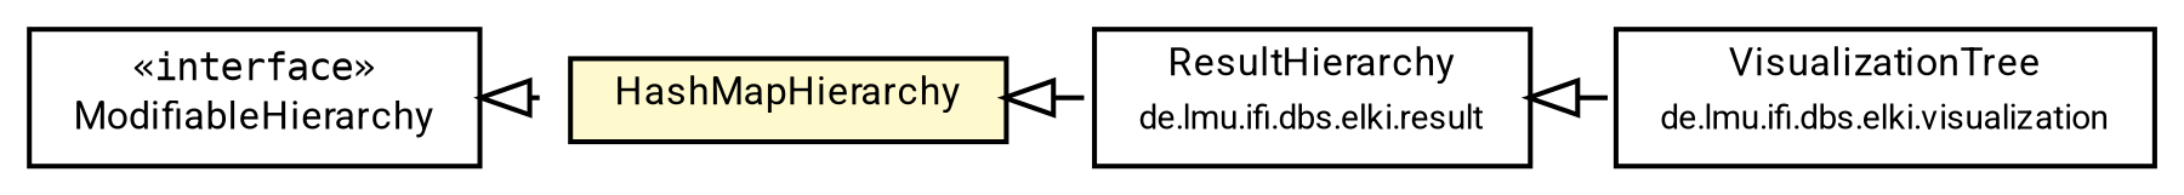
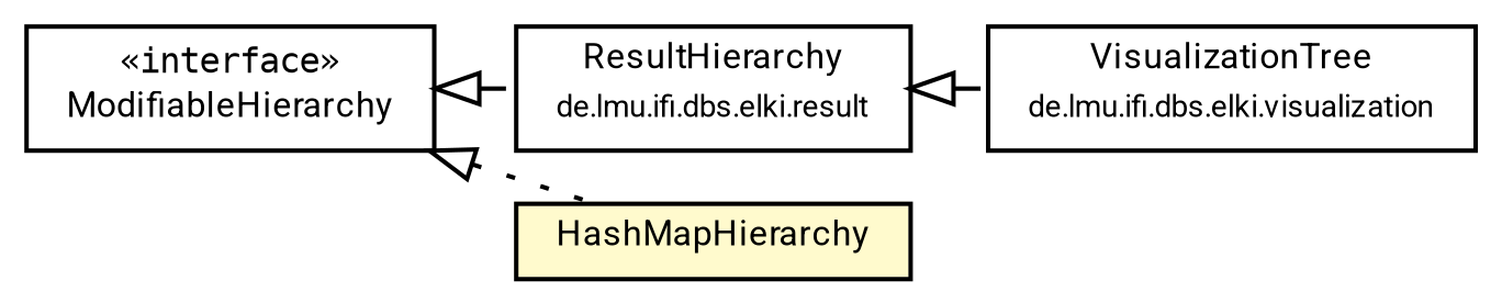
  digraph {
    fontname="DejaVu Sans Mono"
    nodesep=0.15
    rankdir=LR
    ranksep=0.25
    node [fontcolor=black fontname="DejaVu Sans Mono" fontsize=8 margin=0 shape=plaintext]
    edge [arrowtail=empty color=black dir=back fontname="DejaVu Sans Mono" fontsize=7 labelfontname=Roboto labelfontsize=7 style=dashed weight=10]
    n1 [height=0 label=<<table title="de.lmu.ifi.dbs.elki.visualization.VisualizationTree" border="0" cellborder="1" cellspacing="0" cellpadding="2" href="../../../visualization/VisualizationTree.html" target="_parent"> 		<tr><td><table border="0" cellspacing="0" cellpadding="1"> 		<tr><td align="center" balign="center"> <font face="Roboto">VisualizationTree</font> </td></tr> 		<tr><td align="center" balign="center"> <font face="Roboto" point-size="7.0">de.lmu.ifi.dbs.elki.visualization</font> </td></tr> 		</table></td></tr> 		</table>> width=0]
    n2 [height=0 label=<<table title="de.lmu.ifi.dbs.elki.result.ResultHierarchy" border="0" cellborder="1" cellspacing="0" cellpadding="2" href="../../../result/ResultHierarchy.html" target="_parent"> 		<tr><td><table border="0" cellspacing="0" cellpadding="1"> 		<tr><td align="center" balign="center"> <font face="Roboto">ResultHierarchy</font> </td></tr> 		<tr><td align="center" balign="center"> <font face="Roboto" point-size="7.0">de.lmu.ifi.dbs.elki.result</font> </td></tr> 		</table></td></tr> 		</table>> width=0]
    n3 [height=0 label=<<table title="de.lmu.ifi.dbs.elki.utilities.datastructures.hierarchy.HashMapHierarchy" border="0" cellborder="1" cellspacing="0" cellpadding="2" bgcolor="lemonChiffon" href="HashMapHierarchy.html" target="_parent"> 		<tr><td><table border="0" cellspacing="0" cellpadding="1"> 		<tr><td align="center" balign="center"> <font face="Roboto">HashMapHierarchy</font> </td></tr> 		</table></td></tr> 		</table>> width=0]
    n4 [height=0 label=<<table title="de.lmu.ifi.dbs.elki.utilities.datastructures.hierarchy.ModifiableHierarchy" border="0" cellborder="1" cellspacing="0" cellpadding="2" href="ModifiableHierarchy.html" target="_parent"> 		<tr><td><table border="0" cellspacing="0" cellpadding="1"> 		<tr><td align="center" balign="center"> &#171;interface&#187; </td></tr> 		<tr><td align="center" balign="center"> <font face="Roboto">ModifiableHierarchy</font> </td></tr> 		</table></td></tr> 		</table>> width=0]
    n2 -> n1
-   n3 -> n2
+   n4 -> n2
    n4 -> n3 [style=dotted weight=9]
  }
